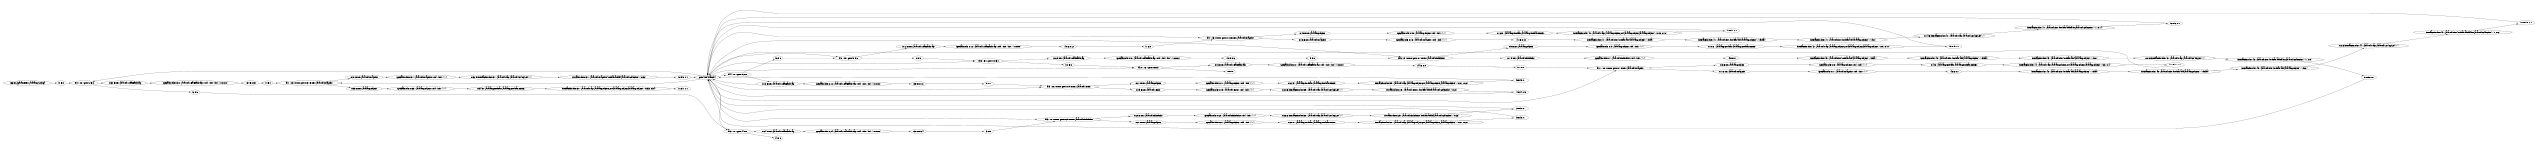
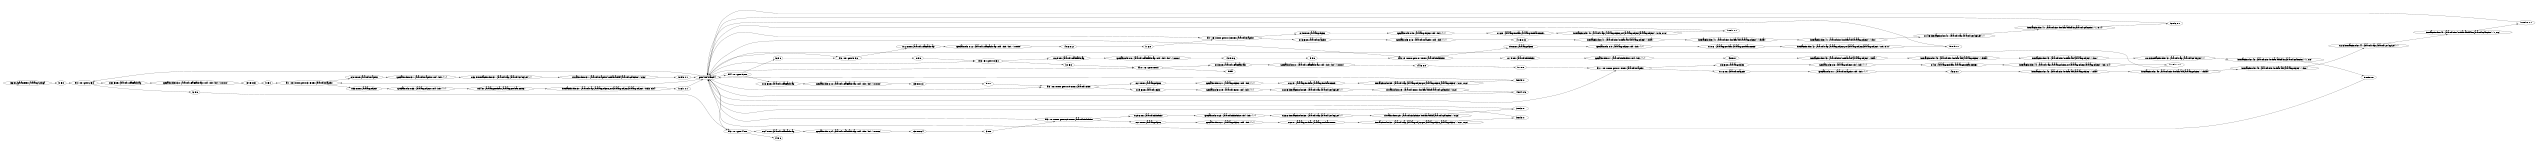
  digraph {
    rankdir=LR
    "r36 := @parameter0: java.lang.String[]"
    "i0 = 0"
    "if i0 >= 1 goto i2 = 0"
    "$r30 = new java.util.WeakHashMap"
    "i2 = 0"
    "specialinvoke $r30.<java.util.WeakHashMap: void <init>(int)>(100000)"
    "if i2 >= 1 goto i4 = 0"
    "r37 = $r30"
    "i1 = 0"
    "if i1 >= 100000 goto $r31 = new java.util.ArrayList"
    "$r33 = new java.lang.Object"
    "$r31 = new java.util.ArrayList"
    "specialinvoke $r33.<java.lang.Object: void <init>()>()"
    "specialinvoke $r31.<java.util.ArrayList: void <init>()>()"
    "$r34 = <java.lang.Boolean: java.lang.Boolean TRUE>"
    "interfaceinvoke r37.<java.util.Map: java.lang.Object put(java.lang.Object,java.lang.Object)>($r33, $r34)"
    "i1 = i1 + 1"
    "goto [?= (branch)]"
    "if i3 >= 100000 goto $r25 = new java.util.LinkedList"
    "if i4 >= 1 goto i6 = 0"
    "if i5 >= 100000 goto $r19 = new java.util.Vector"
    "if i6 >= 1 goto i8 = 0"
    "if i7 >= 100000 goto $r13 = new java.util.ArrayList"
    "if i8 >= 1 goto i10 = 0"
    "if i9 >= 100000 goto $r7 = new java.util.LinkedList"
    "if i10 >= 1 goto return"
    "if i11 >= 100000 goto $r1 = new java.util.ArrayList"
    "$r24 = new java.util.WeakHashMap"
    "i4 = 0"
    "$r27 = new java.lang.Object"
    "$r25 = new java.util.LinkedList"
    "$r18 = new java.util.WeakHashMap"
    "i6 = 0"
    "$r21 = new java.lang.Object"
    "$r19 = new java.util.Vector"
    "$r12 = new java.util.WeakHashMap"
    "i8 = 0"
    "$r15 = new java.lang.Object"
    "$r13 = new java.util.ArrayList"
    "$r6 = new java.util.WeakHashMap"
    "i10 = 0"
    "$r9 = new java.lang.Object"
    "$r7 = new java.util.LinkedList"
    "$r0 = new java.util.WeakHashMap"
-   return
+   return [label=dinka]
    "$r3 = new java.lang.Object"
    "$r1 = new java.util.ArrayList"
    "$r32 = interfaceinvoke r37.<java.util.Map: java.util.Set keySet()>()"
    "virtualinvoke $r31.<java.util.ArrayList: boolean addAll(java.util.Collection)>($r32)"
    "i0 = i0 + 1"
    "specialinvoke $r24.<java.util.WeakHashMap: void <init>(int)>(100000)"
    "r38 = $r24"
    "i3 = 0"
    "specialinvoke $r27.<java.lang.Object: void <init>()>()"
    "specialinvoke $r25.<java.util.LinkedList: void <init>()>()"
    "$r28 = <java.lang.Boolean: java.lang.Boolean TRUE>"
    "interfaceinvoke r38.<java.util.Map: java.lang.Object put(java.lang.Object,java.lang.Object)>($r27, $r28)"
    "i3 = i3 + 1"
    "$r26 = interfaceinvoke r38.<java.util.Map: java.util.Set keySet()>()"
    "virtualinvoke $r25.<java.util.LinkedList: boolean addAll(java.util.Collection)>($r26)"
    "i2 = i2 + 1"
    "specialinvoke $r18.<java.util.WeakHashMap: void <init>(int)>(100000)"
    "r39 = $r18"
    "i5 = 0"
    "specialinvoke $r21.<java.lang.Object: void <init>()>()"
    "specialinvoke $r19.<java.util.Vector: void <init>()>()"
    "$r22 = <java.lang.Boolean: java.lang.Boolean TRUE>"
    "interfaceinvoke r39.<java.util.Map: java.lang.Object put(java.lang.Object,java.lang.Object)>($r21, $r22)"
    "i5 = i5 + 1"
    "$r20 = interfaceinvoke r39.<java.util.Map: java.util.Set keySet()>()"
    "virtualinvoke $r19.<java.util.Vector: boolean addAll(java.util.Collection)>($r20)"
    n72 [label="i4 = i4 + 5"]
    "specialinvoke $r12.<java.util.WeakHashMap: void <init>(int)>(100000)"
    "r40 = $r12"
    "i7 = 0"
    "specialinvoke $r15.<java.lang.Object: void <init>()>()"
    "specialinvoke $r13.<java.util.ArrayList: void <init>()>()"
    "$r16 = <java.lang.Boolean: java.lang.Boolean TRUE>"
    "interfaceinvoke r40.<java.util.Map: java.lang.Object put(java.lang.Object,java.lang.Object)>($r15, $r16)"
    "i7 = i7 + 1"
    "r41 = $r13"
    "interfaceinvoke r41.<java.util.List: boolean add(java.lang.Object)>(\"inka\")"
    "interfaceinvoke r41.<java.util.List: boolean add(java.lang.Object)>(\"dinka\")"
    "interfaceinvoke r41.<java.util.List: boolean add(java.lang.Object)>(\"doo\")"
    "$r14 = interfaceinvoke r40.<java.util.Map: java.util.Set keySet()>()"
    "interfaceinvoke r41.<java.util.List: boolean addAll(int,java.util.Collection)>(1, $r14)"
    "i6 = i6 + 1"
    "specialinvoke $r6.<java.util.WeakHashMap: void <init>(int)>(100000)"
    "r42 = $r6"
    "i9 = 0"
    "specialinvoke $r9.<java.lang.Object: void <init>()>()"
    "specialinvoke $r7.<java.util.LinkedList: void <init>()>()"
    "$r10 = <java.lang.Boolean: java.lang.Boolean TRUE>"
    "interfaceinvoke r42.<java.util.Map: java.lang.Object put(java.lang.Object,java.lang.Object)>($r9, $r10)"
    "i9 = i9 + 1"
    "r43 = $r7"
    "interfaceinvoke r43.<java.util.List: boolean add(java.lang.Object)>(\"inka\")"
    "interfaceinvoke r43.<java.util.List: boolean add(java.lang.Object)>(\"dinka\")"
    "interfaceinvoke r43.<java.util.List: boolean add(java.lang.Object)>(\"doo\")"
    "$r8 = interfaceinvoke r42.<java.util.Map: java.util.Set keySet()>()"
    "interfaceinvoke r43.<java.util.List: boolean addAll(int,java.util.Collection)>(1, $r8)"
    n102 [label="i8 = i8 + 8"]
    "specialinvoke $r0.<java.util.WeakHashMap: void <init>(int)>(100000)"
    "r44 = $r0"
    "i11 = 0"
    "specialinvoke $r3.<java.lang.Object: void <init>()>()"
    "specialinvoke $r1.<java.util.ArrayList: void <init>()>()"
    "$r4 = <java.lang.Boolean: java.lang.Boolean TRUE>"
    "interfaceinvoke r44.<java.util.Map: java.lang.Object put(java.lang.Object,java.lang.Object)>($r3, $r4)"
    "i11 = i11 + 1"
    "r45 = $r1"
    "interfaceinvoke r45.<java.util.List: boolean add(java.lang.Object)>(\"inka\")"
    "interfaceinvoke r45.<java.util.List: boolean add(java.lang.Object)>(\"dinka\")"
    "interfaceinvoke r45.<java.util.List: boolean add(java.lang.Object)>(\"doo\")"
    "$r2 = interfaceinvoke r44.<java.util.Map: java.util.Set keySet()>()"
    "interfaceinvoke r45.<java.util.List: boolean addAll(int,java.util.Collection)>(1, $r2)"
    "i10 = i10 + 1"
    "r36 := @parameter0: java.lang.String[]" -> "i0 = 0"
    "i0 = 0" -> "if i0 >= 1 goto i2 = 0"
    "if i0 >= 1 goto i2 = 0" -> "$r30 = new java.util.WeakHashMap"
    "if i0 >= 1 goto i2 = 0" -> "i2 = 0"
    "$r30 = new java.util.WeakHashMap" -> "specialinvoke $r30.<java.util.WeakHashMap: void <init>(int)>(100000)"
    "i2 = 0" -> "if i2 >= 1 goto i4 = 0"
    "specialinvoke $r30.<java.util.WeakHashMap: void <init>(int)>(100000)" -> "r37 = $r30"
    "if i2 >= 1 goto i4 = 0" -> "$r24 = new java.util.WeakHashMap"
    "if i2 >= 1 goto i4 = 0" -> "i4 = 0"
    "r37 = $r30" -> "i1 = 0"
    "i1 = 0" -> "if i1 >= 100000 goto $r31 = new java.util.ArrayList"
    "if i1 >= 100000 goto $r31 = new java.util.ArrayList" -> "$r33 = new java.lang.Object"
    "if i1 >= 100000 goto $r31 = new java.util.ArrayList" -> "$r31 = new java.util.ArrayList"
    "$r33 = new java.lang.Object" -> "specialinvoke $r33.<java.lang.Object: void <init>()>()"
    "$r31 = new java.util.ArrayList" -> "specialinvoke $r31.<java.util.ArrayList: void <init>()>()"
    "specialinvoke $r33.<java.lang.Object: void <init>()>()" -> "$r34 = <java.lang.Boolean: java.lang.Boolean TRUE>"
    "specialinvoke $r31.<java.util.ArrayList: void <init>()>()" -> "$r32 = interfaceinvoke r37.<java.util.Map: java.util.Set keySet()>()"
    "$r34 = <java.lang.Boolean: java.lang.Boolean TRUE>" -> "interfaceinvoke r37.<java.util.Map: java.lang.Object put(java.lang.Object,java.lang.Object)>($r33, $r34)"
    "interfaceinvoke r37.<java.util.Map: java.lang.Object put(java.lang.Object,java.lang.Object)>($r33, $r34)" -> "i1 = i1 + 1"
-   "$r18 = new java.util.WeakHashMap" -> "goto [?= (branch)]"
+   "i1 = i1 + 1" -> "goto [?= (branch)]"
    "goto [?= (branch)]" -> "if i0 >= 1 goto i2 = 0"
    "goto [?= (branch)]" -> "if i2 >= 1 goto i4 = 0"
    "goto [?= (branch)]" -> "if i1 >= 100000 goto $r31 = new java.util.ArrayList"
    "goto [?= (branch)]" -> "if i3 >= 100000 goto $r25 = new java.util.LinkedList"
    "goto [?= (branch)]" -> "if i4 >= 1 goto i6 = 0"
    "goto [?= (branch)]" -> "if i5 >= 100000 goto $r19 = new java.util.Vector"
    "goto [?= (branch)]" -> "if i6 >= 1 goto i8 = 0"
    "goto [?= (branch)]" -> "if i7 >= 100000 goto $r13 = new java.util.ArrayList"
    "goto [?= (branch)]" -> "if i8 >= 1 goto i10 = 0"
    "goto [?= (branch)]" -> "if i9 >= 100000 goto $r7 = new java.util.LinkedList"
    "goto [?= (branch)]" -> "if i10 >= 1 goto return"
    "goto [?= (branch)]" -> "if i11 >= 100000 goto $r1 = new java.util.ArrayList"
    "if i3 >= 100000 goto $r25 = new java.util.LinkedList" -> "$r27 = new java.lang.Object"
    "if i3 >= 100000 goto $r25 = new java.util.LinkedList" -> "$r25 = new java.util.LinkedList"
    "if i4 >= 1 goto i6 = 0" -> "$r18 = new java.util.WeakHashMap"
    "if i4 >= 1 goto i6 = 0" -> "i6 = 0"
    "if i5 >= 100000 goto $r19 = new java.util.Vector" -> "$r21 = new java.lang.Object"
    "if i5 >= 100000 goto $r19 = new java.util.Vector" -> "$r19 = new java.util.Vector"
    "if i6 >= 1 goto i8 = 0" -> "$r12 = new java.util.WeakHashMap"
    "if i6 >= 1 goto i8 = 0" -> "i8 = 0"
    "if i7 >= 100000 goto $r13 = new java.util.ArrayList" -> "$r15 = new java.lang.Object"
    "if i7 >= 100000 goto $r13 = new java.util.ArrayList" -> "$r13 = new java.util.ArrayList"
    "if i8 >= 1 goto i10 = 0" -> "$r6 = new java.util.WeakHashMap"
    "if i8 >= 1 goto i10 = 0" -> "i10 = 0"
    "if i9 >= 100000 goto $r7 = new java.util.LinkedList" -> "$r9 = new java.lang.Object"
    "if i9 >= 100000 goto $r7 = new java.util.LinkedList" -> "$r7 = new java.util.LinkedList"
    "if i10 >= 1 goto return" -> "$r0 = new java.util.WeakHashMap"
    "if i10 >= 1 goto return" -> return
    "if i11 >= 100000 goto $r1 = new java.util.ArrayList" -> "$r3 = new java.lang.Object"
    "if i11 >= 100000 goto $r1 = new java.util.ArrayList" -> "$r1 = new java.util.ArrayList"
    "$r24 = new java.util.WeakHashMap" -> "specialinvoke $r24.<java.util.WeakHashMap: void <init>(int)>(100000)"
    "$r27 = new java.lang.Object" -> "specialinvoke $r27.<java.lang.Object: void <init>()>()"
    "$r25 = new java.util.LinkedList" -> "specialinvoke $r25.<java.util.LinkedList: void <init>()>()"
    "$r18 = new java.util.WeakHashMap" -> "specialinvoke $r18.<java.util.WeakHashMap: void <init>(int)>(100000)"
    "i6 = 0" -> "if i6 >= 1 goto i8 = 0"
    "$r21 = new java.lang.Object" -> "specialinvoke $r21.<java.lang.Object: void <init>()>()"
    "$r19 = new java.util.Vector" -> "specialinvoke $r19.<java.util.Vector: void <init>()>()"
    "$r12 = new java.util.WeakHashMap" -> "specialinvoke $r12.<java.util.WeakHashMap: void <init>(int)>(100000)"
    "i8 = 0" -> "if i8 >= 1 goto i10 = 0"
    "$r15 = new java.lang.Object" -> "specialinvoke $r15.<java.lang.Object: void <init>()>()"
    "$r13 = new java.util.ArrayList" -> "specialinvoke $r13.<java.util.ArrayList: void <init>()>()"
    "$r6 = new java.util.WeakHashMap" -> "specialinvoke $r6.<java.util.WeakHashMap: void <init>(int)>(100000)"
    "i10 = 0" -> "if i10 >= 1 goto return"
    "$r9 = new java.lang.Object" -> "specialinvoke $r9.<java.lang.Object: void <init>()>()"
    "$r7 = new java.util.LinkedList" -> "specialinvoke $r7.<java.util.LinkedList: void <init>()>()"
    "$r0 = new java.util.WeakHashMap" -> "specialinvoke $r0.<java.util.WeakHashMap: void <init>(int)>(100000)"
    "$r3 = new java.lang.Object" -> "specialinvoke $r3.<java.lang.Object: void <init>()>()"
    "$r1 = new java.util.ArrayList" -> "specialinvoke $r1.<java.util.ArrayList: void <init>()>()"
    "$r32 = interfaceinvoke r37.<java.util.Map: java.util.Set keySet()>()" -> "virtualinvoke $r31.<java.util.ArrayList: boolean addAll(java.util.Collection)>($r32)"
    "virtualinvoke $r31.<java.util.ArrayList: boolean addAll(java.util.Collection)>($r32)" -> "i0 = i0 + 1"
    "i0 = i0 + 1" -> "goto [?= (branch)]"
    "specialinvoke $r24.<java.util.WeakHashMap: void <init>(int)>(100000)" -> "r38 = $r24"
    "r38 = $r24" -> "i3 = 0"
    "i3 = 0" -> "if i3 >= 100000 goto $r25 = new java.util.LinkedList"
    "specialinvoke $r27.<java.lang.Object: void <init>()>()" -> "$r28 = <java.lang.Boolean: java.lang.Boolean TRUE>"
    "specialinvoke $r25.<java.util.LinkedList: void <init>()>()" -> "$r26 = interfaceinvoke r38.<java.util.Map: java.util.Set keySet()>()"
    "$r28 = <java.lang.Boolean: java.lang.Boolean TRUE>" -> "interfaceinvoke r38.<java.util.Map: java.lang.Object put(java.lang.Object,java.lang.Object)>($r27, $r28)"
    "interfaceinvoke r38.<java.util.Map: java.lang.Object put(java.lang.Object,java.lang.Object)>($r27, $r28)" -> "i3 = i3 + 1"
    "i3 = i3 + 1" -> "goto [?= (branch)]"
    "$r26 = interfaceinvoke r38.<java.util.Map: java.util.Set keySet()>()" -> "virtualinvoke $r25.<java.util.LinkedList: boolean addAll(java.util.Collection)>($r26)"
    "virtualinvoke $r25.<java.util.LinkedList: boolean addAll(java.util.Collection)>($r26)" -> "i2 = i2 + 1"
    "i2 = i2 + 1" -> "goto [?= (branch)]"
    "specialinvoke $r18.<java.util.WeakHashMap: void <init>(int)>(100000)" -> "r39 = $r18"
    "r39 = $r18" -> "i5 = 0"
    "i5 = 0" -> "if i5 >= 100000 goto $r19 = new java.util.Vector"
    "specialinvoke $r21.<java.lang.Object: void <init>()>()" -> "$r22 = <java.lang.Boolean: java.lang.Boolean TRUE>"
    "specialinvoke $r19.<java.util.Vector: void <init>()>()" -> "$r20 = interfaceinvoke r39.<java.util.Map: java.util.Set keySet()>()"
    "$r22 = <java.lang.Boolean: java.lang.Boolean TRUE>" -> "interfaceinvoke r39.<java.util.Map: java.lang.Object put(java.lang.Object,java.lang.Object)>($r21, $r22)"
    "interfaceinvoke r39.<java.util.Map: java.lang.Object put(java.lang.Object,java.lang.Object)>($r21, $r22)" -> "i5 = i5 + 1"
    "i5 = i5 + 1" -> "goto [?= (branch)]"
    "$r20 = interfaceinvoke r39.<java.util.Map: java.util.Set keySet()>()" -> "virtualinvoke $r19.<java.util.Vector: boolean addAll(java.util.Collection)>($r20)"
    "virtualinvoke $r19.<java.util.Vector: boolean addAll(java.util.Collection)>($r20)" -> n72
    n72 -> "goto [?= (branch)]"
    "specialinvoke $r12.<java.util.WeakHashMap: void <init>(int)>(100000)" -> "r40 = $r12"
    "r40 = $r12" -> "i7 = 0"
    "i7 = 0" -> "if i7 >= 100000 goto $r13 = new java.util.ArrayList"
    "specialinvoke $r15.<java.lang.Object: void <init>()>()" -> "$r16 = <java.lang.Boolean: java.lang.Boolean TRUE>"
    "specialinvoke $r13.<java.util.ArrayList: void <init>()>()" -> "r41 = $r13"
    "$r16 = <java.lang.Boolean: java.lang.Boolean TRUE>" -> "interfaceinvoke r40.<java.util.Map: java.lang.Object put(java.lang.Object,java.lang.Object)>($r15, $r16)"
    "interfaceinvoke r40.<java.util.Map: java.lang.Object put(java.lang.Object,java.lang.Object)>($r15, $r16)" -> "i7 = i7 + 1"
    "i7 = i7 + 1" -> "goto [?= (branch)]"
    "r41 = $r13" -> "interfaceinvoke r41.<java.util.List: boolean add(java.lang.Object)>(\"inka\")"
    "interfaceinvoke r41.<java.util.List: boolean add(java.lang.Object)>(\"inka\")" -> "interfaceinvoke r41.<java.util.List: boolean add(java.lang.Object)>(\"dinka\")"
    "interfaceinvoke r41.<java.util.List: boolean add(java.lang.Object)>(\"dinka\")" -> "interfaceinvoke r41.<java.util.List: boolean add(java.lang.Object)>(\"doo\")"
    "interfaceinvoke r41.<java.util.List: boolean add(java.lang.Object)>(\"doo\")" -> "$r14 = interfaceinvoke r40.<java.util.Map: java.util.Set keySet()>()"
    "$r14 = interfaceinvoke r40.<java.util.Map: java.util.Set keySet()>()" -> "interfaceinvoke r41.<java.util.List: boolean addAll(int,java.util.Collection)>(1, $r14)"
    "interfaceinvoke r41.<java.util.List: boolean addAll(int,java.util.Collection)>(1, $r14)" -> "i6 = i6 + 1"
    "i6 = i6 + 1" -> "goto [?= (branch)]"
    "specialinvoke $r6.<java.util.WeakHashMap: void <init>(int)>(100000)" -> "r42 = $r6"
    "r42 = $r6" -> "i9 = 0"
    "i9 = 0" -> "if i9 >= 100000 goto $r7 = new java.util.LinkedList"
    "specialinvoke $r9.<java.lang.Object: void <init>()>()" -> "$r10 = <java.lang.Boolean: java.lang.Boolean TRUE>"
    "specialinvoke $r7.<java.util.LinkedList: void <init>()>()" -> "r43 = $r7"
    "$r10 = <java.lang.Boolean: java.lang.Boolean TRUE>" -> "interfaceinvoke r42.<java.util.Map: java.lang.Object put(java.lang.Object,java.lang.Object)>($r9, $r10)"
    "interfaceinvoke r42.<java.util.Map: java.lang.Object put(java.lang.Object,java.lang.Object)>($r9, $r10)" -> "i9 = i9 + 1"
    "i9 = i9 + 1" -> "goto [?= (branch)]"
    "r43 = $r7" -> "interfaceinvoke r43.<java.util.List: boolean add(java.lang.Object)>(\"inka\")"
    "interfaceinvoke r43.<java.util.List: boolean add(java.lang.Object)>(\"inka\")" -> "interfaceinvoke r43.<java.util.List: boolean add(java.lang.Object)>(\"dinka\")"
    "interfaceinvoke r43.<java.util.List: boolean add(java.lang.Object)>(\"dinka\")" -> "interfaceinvoke r43.<java.util.List: boolean add(java.lang.Object)>(\"doo\")"
    "interfaceinvoke r43.<java.util.List: boolean add(java.lang.Object)>(\"doo\")" -> "$r8 = interfaceinvoke r42.<java.util.Map: java.util.Set keySet()>()"
    "$r8 = interfaceinvoke r42.<java.util.Map: java.util.Set keySet()>()" -> "interfaceinvoke r43.<java.util.List: boolean addAll(int,java.util.Collection)>(1, $r8)"
    "interfaceinvoke r43.<java.util.List: boolean addAll(int,java.util.Collection)>(1, $r8)" -> n102
    n102 -> "goto [?= (branch)]"
    "specialinvoke $r0.<java.util.WeakHashMap: void <init>(int)>(100000)" -> "r44 = $r0"
    "r44 = $r0" -> "i11 = 0"
    "i11 = 0" -> "if i11 >= 100000 goto $r1 = new java.util.ArrayList"
    "specialinvoke $r3.<java.lang.Object: void <init>()>()" -> "$r4 = <java.lang.Boolean: java.lang.Boolean TRUE>"
    "specialinvoke $r1.<java.util.ArrayList: void <init>()>()" -> "r45 = $r1"
    "$r4 = <java.lang.Boolean: java.lang.Boolean TRUE>" -> "interfaceinvoke r44.<java.util.Map: java.lang.Object put(java.lang.Object,java.lang.Object)>($r3, $r4)"
    "interfaceinvoke r44.<java.util.Map: java.lang.Object put(java.lang.Object,java.lang.Object)>($r3, $r4)" -> "i11 = i11 + 1"
    "i11 = i11 + 1" -> "goto [?= (branch)]"
    "r45 = $r1" -> "interfaceinvoke r45.<java.util.List: boolean add(java.lang.Object)>(\"inka\")"
    "interfaceinvoke r45.<java.util.List: boolean add(java.lang.Object)>(\"inka\")" -> "interfaceinvoke r45.<java.util.List: boolean add(java.lang.Object)>(\"dinka\")"
    "interfaceinvoke r45.<java.util.List: boolean add(java.lang.Object)>(\"dinka\")" -> "interfaceinvoke r45.<java.util.List: boolean add(java.lang.Object)>(\"doo\")"
    "interfaceinvoke r45.<java.util.List: boolean add(java.lang.Object)>(\"doo\")" -> "$r2 = interfaceinvoke r44.<java.util.Map: java.util.Set keySet()>()"
    "$r2 = interfaceinvoke r44.<java.util.Map: java.util.Set keySet()>()" -> "interfaceinvoke r45.<java.util.List: boolean addAll(int,java.util.Collection)>(1, $r2)"
    "interfaceinvoke r45.<java.util.List: boolean addAll(int,java.util.Collection)>(1, $r2)" -> "i10 = i10 + 1"
    "i10 = i10 + 1" -> "goto [?= (branch)]"
  }
